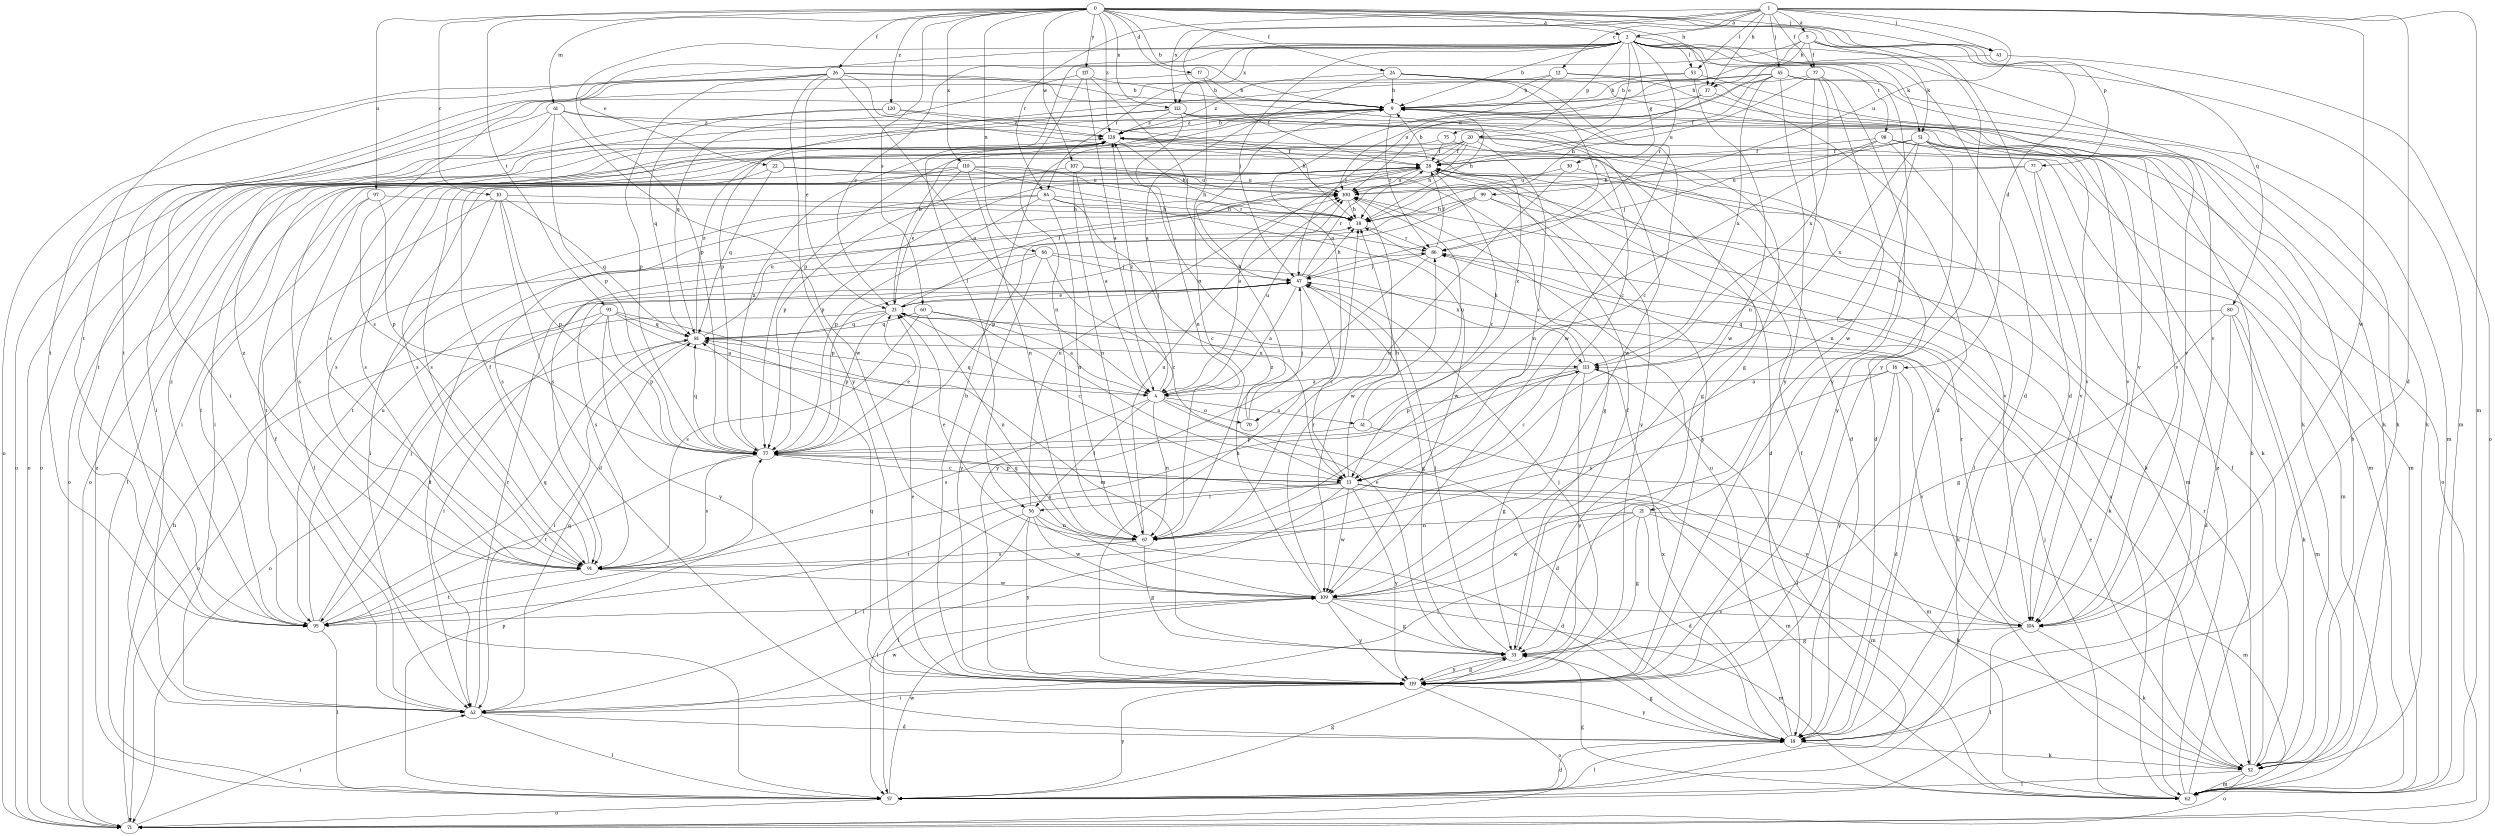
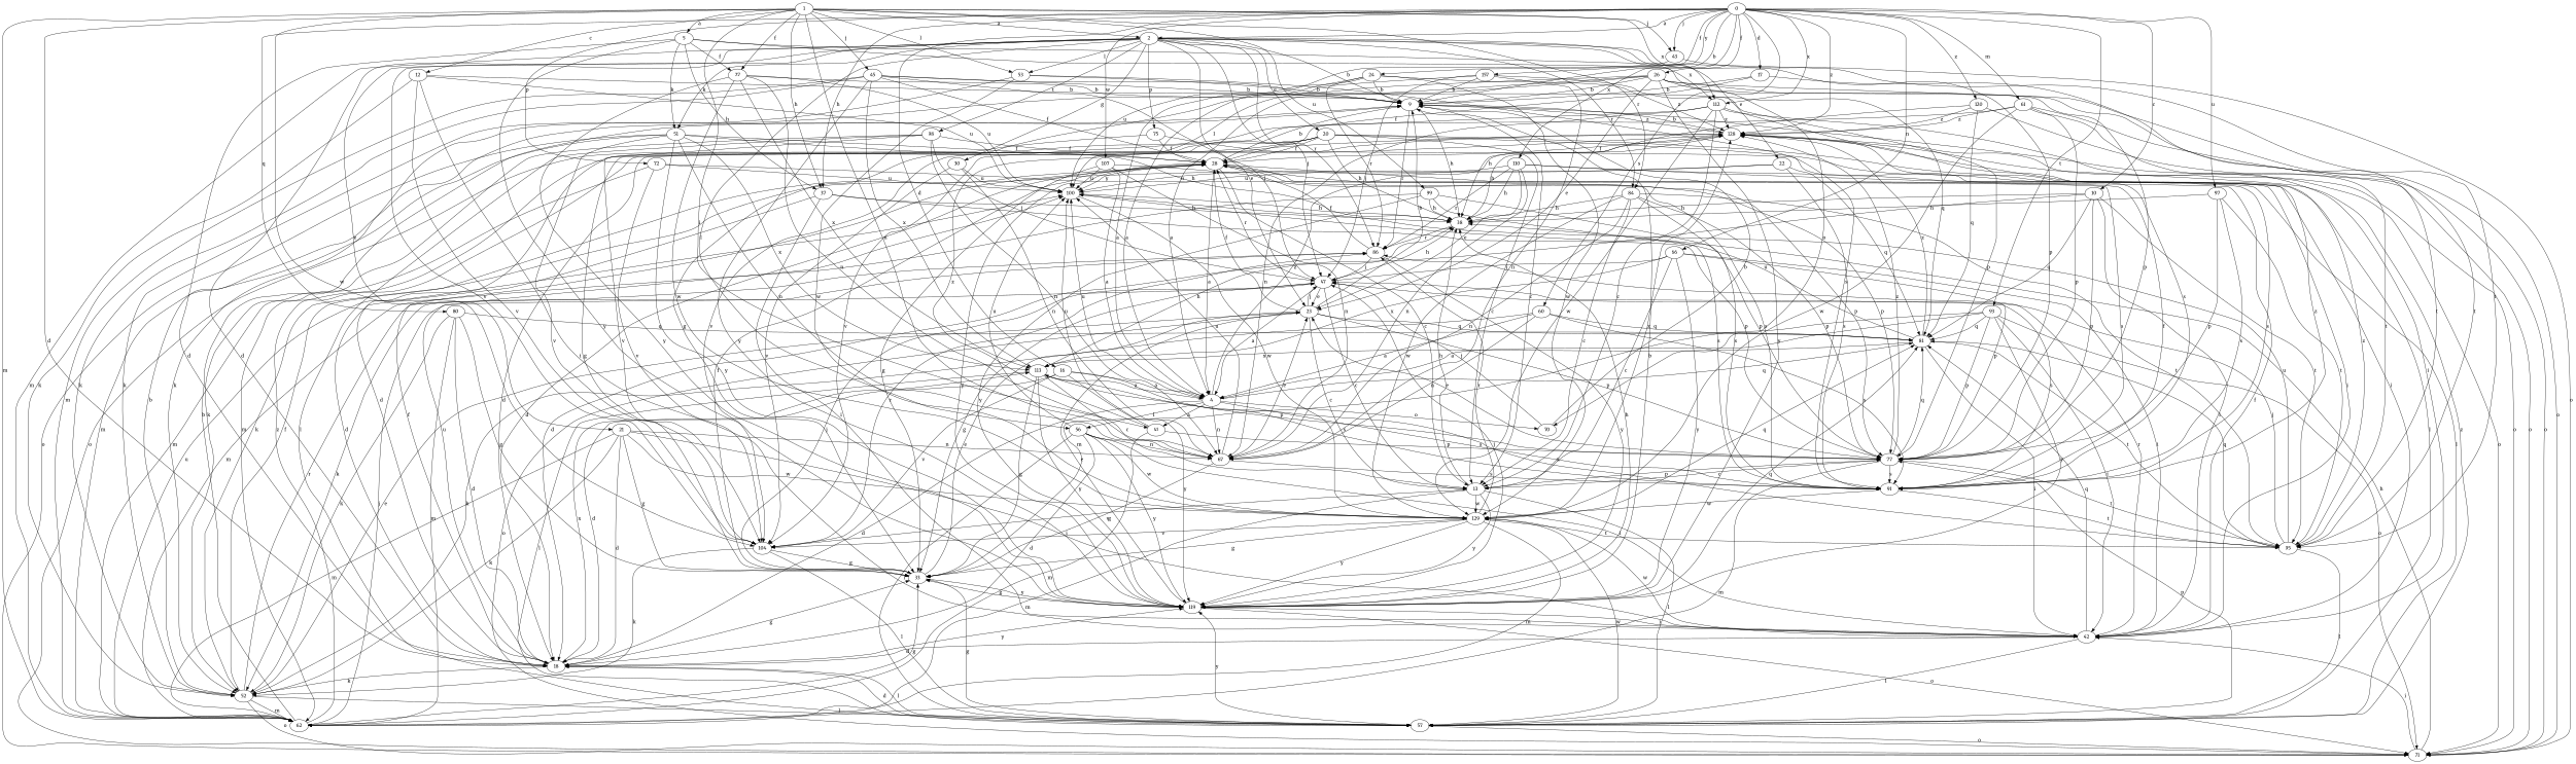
  strict digraph {
    fontname=Merriweather
    node [fontname=Merriweather]
    edge [fontname=Merriweather]
    0
    2
    9
    10
    16
    17
    24
    26
    37
    43
    61
    66
    72
    80
    n15 [label=60]
    93
    97
    107
    110
    112
-   117
+   117 [label=157]
    120
    n23 [label=128]
    18
    53
    62
    84
    20
    21
    22
    23
    30
    47
    51
    56
    75
    77
    86
    n39 [label=98]
    104
    13
    38
    71
    95
    81
    42
    n47 [label=119]
    4
    91
    28
-   109
+   109 [label=129]
    52
    100
    33
    113
    67
    57
    1
    n59 [label=5]
    12
    27
    41
    45
    99
    70
    0 -> 2 [label=a]
    0 -> 9 [label=b]
    0 -> 10 [label=c]
    0 -> 16 [label=d]
    0 -> 17 [label=d]
    0 -> 24 [label=f]
    0 -> 26 [label=f]
    0 -> 37 [label=h]
    0 -> 43 [label=j]
    0 -> 61 [label=m]
    0 -> 66 [label=n]
    0 -> 72 [label=p]
    0 -> 80 [label=q]
    0 -> n15 [label=s]
    0 -> 93 [label=t]
    0 -> 97 [label=u]
    0 -> 107 [label=w]
    0 -> 110 [label=x]
    0 -> 112 [label=x]
    0 -> 117 [label=y]
    0 -> 120 [label=z]
    0 -> n23 [label=z]
    2 -> 9 [label=b]
    2 -> 112 [label=x]
    2 -> 18 [label=d]
    2 -> 53 [label=l]
    2 -> 62 [label=m]
    2 -> 84 [label=r]
    2 -> 20 [label=e]
    2 -> 21 [label=e]
    2 -> 22 [label=e]
    2 -> 23 [label=e]
    2 -> 30 [label=g]
    2 -> 47 [label=j]
    2 -> 51 [label=k]
    2 -> 56 [label=l]
    2 -> 75 [label=p]
    2 -> 77 [label=p]
    2 -> 86 [label=r]
    2 -> n39 [label=t]
    2 -> 104 [label=v]
    9 -> n23 [label=z]
    9 -> 86 [label=r]
    9 -> 13 [label=c]
    9 -> 38 [label=h]
    9 -> 71 [label=o]
    10 -> 18 [label=d]
    10 -> 77 [label=p]
    10 -> 38 [label=h]
    10 -> 95 [label=t]
    10 -> 81 [label=q]
    10 -> 42 [label=i]
    16 -> 18 [label=d]
    16 -> 104 [label=v]
    16 -> n47 [label=y]
    16 -> 4 [label=a]
    16 -> 91 [label=s]
    17 -> 9 [label=b]
    17 -> 95 [label=t]
    17 -> 28 [label=f]
    24 -> 9 [label=b]
    24 -> n23 [label=z]
    24 -> 86 [label=r]
    24 -> 4 [label=a]
    24 -> 109 [label=w]
    24 -> 52 [label=k]
    26 -> 9 [label=b]
    26 -> 23 [label=e]
    26 -> 77 [label=p]
    26 -> 71 [label=o]
    26 -> 95 [label=t]
    26 -> n47 [label=y]
    26 -> 4 [label=a]
    26 -> 100 [label=l]
    26 -> 33 [label=g]
    37 -> 18 [label=d]
    37 -> 77 [label=p]
    37 -> 38 [label=h]
+   37 -> 42 [label=i]
    43 -> 71 [label=o]
    43 -> 100 [label=u]
    61 -> n23 [label=z]
    61 -> 77 [label=p]
    61 -> 104 [label=v]
    61 -> 71 [label=o]
    61 -> 95 [label=t]
    61 -> 109 [label=w]
    66 -> 47 [label=j]
    66 -> 77 [label=p]
    66 -> 13 [label=c]
    66 -> 42 [label=i]
    66 -> n47 [label=y]
    66 -> 113 [label=x]
    72 -> 62 [label=m]
    72 -> 104 [label=v]
    72 -> 91 [label=s]
    72 -> 100 [label=u]
    80 -> 18 [label=d]
    80 -> 62 [label=m]
    80 -> 81 [label=q]
    80 -> 52 [label=k]
    80 -> 33 [label=g]
    n15 -> 81 [label=q]
    n15 -> 4 [label=a]
    n15 -> 91 [label=s]
    n15 -> 52 [label=k]
    n15 -> 67 [label=n]
    93 -> 77 [label=p]
    93 -> 71 [label=o]
    93 -> 81 [label=q]
    93 -> 42 [label=i]
    93 -> n47 [label=y]
    93 -> 4 [label=a]
    93 -> 33 [label=m]
    97 -> 77 [label=p]
    97 -> 38 [label=h]
    97 -> 95 [label=t]
    97 -> 91 [label=s]
    107 -> 77 [label=p]
    107 -> 4 [label=a]
    107 -> 100 [label=u]
    107 -> 33 [label=g]
    107 -> 67 [label=n]
    110 -> 23 [label=e]
    110 -> 86 [label=r]
    110 -> 38 [label=h]
    110 -> 91 [label=s]
    110 -> 100 [label=u]
    110 -> 67 [label=n]
    110 -> 57 [label=l]
    112 -> n23 [label=z]
    112 -> 104 [label=v]
    112 -> 13 [label=c]
    112 -> 42 [label=i]
    112 -> 91 [label=s]
    112 -> 109 [label=w]
    112 -> 67 [label=n]
    117 -> 9 [label=b]
    117 -> 47 [label=j]
    117 -> 81 [label=q]
    117 -> 4 [label=a]
    117 -> 67 [label=n]
    120 -> n23 [label=z]
    120 -> 38 [label=h]
    120 -> 71 [label=o]
    120 -> 81 [label=q]
    n23 -> 9 [label=b]
    n23 -> 18 [label=d]
    n23 -> 38 [label=h]
    n23 -> 71 [label=o]
    n23 -> 28 [label=f]
    18 -> n47 [label=y]
    18 -> 28 [label=f]
    18 -> 52 [label=k]
    18 -> 100 [label=u]
    18 -> 33 [label=g]
    18 -> 113 [label=x]
    18 -> 57 [label=l]
    53 -> 9 [label=b]
    53 -> 91 [label=s]
    53 -> 109 [label=w]
    53 -> 52 [label=k]
    62 -> 9 [label=b]
    62 -> n23 [label=z]
    62 -> 47 [label=j]
    62 -> 100 [label=u]
    62 -> 33 [label=g]
    84 -> 77 [label=p]
    84 -> 13 [label=c]
    84 -> 38 [label=h]
    84 -> 95 [label=t]
    84 -> 91 [label=s]
    84 -> 109 [label=w]
    84 -> 67 [label=n]
    20 -> 62 [label=m]
    20 -> 13 [label=c]
    20 -> 38 [label=h]
    20 -> 71 [label=o]
    20 -> 42 [label=i]
    20 -> 28 [label=f]
    20 -> 33 [label=g]
    20 -> 57 [label=l]
    21 -> 18 [label=d]
    21 -> 62 [label=m]
    21 -> 42 [label=i]
    21 -> 109 [label=w]
    21 -> 52 [label=k]
    21 -> 33 [label=g]
    21 -> 67 [label=n]
    22 -> 81 [label=q]
    22 -> 91 [label=s]
    22 -> 52 [label=k]
    22 -> 100 [label=u]
    23 -> 9 [label=b]
    23 -> 47 [label=j]
    23 -> 77 [label=p]
    23 -> 13 [label=c]
    23 -> 71 [label=o]
    23 -> 81 [label=q]
    23 -> 28 [label=f]
    30 -> 104 [label=v]
    30 -> 100 [label=u]
    30 -> 67 [label=n]
    47 -> 23 [label=e]
    47 -> 13 [label=c]
    47 -> 38 [label=h]
    47 -> 4 [label=a]
    47 -> 91 [label=s]
    47 -> 28 [label=r]
    47 -> 33 [label=g]
    51 -> 62 [label=m]
    51 -> 104 [label=v]
    51 -> 38 [label=h]
    51 -> 71 [label=o]
    51 -> n47 [label=y]
    51 -> 28 [label=f]
    51 -> 113 [label=x]
    51 -> 67 [label=n]
    56 -> 18 [label=d]
    56 -> 42 [label=i]
    56 -> n47 [label=y]
    56 -> 109 [label=w]
    56 -> 100 [label=u]
    56 -> 67 [label=n]
    56 -> 57 [label=l]
    75 -> 18 [label=d]
    75 -> 42 [label=i]
    75 -> 28 [label=f]
    77 -> n23 [label=z]
    77 -> 62 [label=m]
    77 -> 23 [label=e]
    77 -> 13 [label=c]
    77 -> 95 [label=t]
    77 -> 81 [label=q]
    77 -> 91 [label=s]
    86 -> 47 [label=j]
    86 -> n47 [label=y]
    86 -> 28 [label=f]
    86 -> 52 [label=k]
    n39 -> 47 [label=j]
    n39 -> 104 [label=v]
    n39 -> 28 [label=f]
    n39 -> 52 [label=k]
    n39 -> 67 [label=n]
    n39 -> 57 [label=l]
    104 -> 86 [label=r]
    104 -> 52 [label=k]
    104 -> 33 [label=g]
    104 -> 57 [label=l]
    13 -> 62 [label=m]
-   13 -> 56 [label=l]
    13 -> 77 [label=p]
    13 -> 104 [label=v]
    13 -> 38 [label=h]
-   13 -> 95 [label=t]
    13 -> n47 [label=y]
    13 -> 109 [label=w]
    13 -> 57 [label=l]
    38 -> 86 [label=r]
    71 -> 38 [label=h]
    71 -> 42 [label=i]
    95 -> n23 [label=z]
    95 -> 47 [label=j]
    95 -> 81 [label=q]
    95 -> 100 [label=u]
    95 -> 113 [label=x]
    95 -> 57 [label=l]
    81 -> n23 [label=z]
    81 -> 95 [label=t]
    81 -> 42 [label=i]
    81 -> 100 [label=u]
    81 -> 113 [label=x]
    42 -> 18 [label=d]
    42 -> 86 [label=r]
    42 -> 81 [label=q]
    42 -> 28 [label=f]
    42 -> 109 [label=w]
    42 -> 57 [label=l]
    n47 -> 9 [label=b]
    n47 -> 23 [label=e]
    n47 -> 47 [label=j]
    n47 -> 38 [label=h]
    n47 -> 71 [label=o]
    n47 -> 81 [label=q]
    n47 -> 42 [label=i]
    n47 -> 33 [label=g]
    4 -> n23 [label=z]
    4 -> 18 [label=d]
    4 -> 56 [label=l]
    4 -> 81 [label=q]
    4 -> 91 [label=s]
    4 -> 100 [label=u]
    4 -> 67 [label=n]
    4 -> 41 [label=a]
    4 -> 70 [label=o]
    91 -> n23 [label=z]
    91 -> 95 [label=t]
    91 -> 28 [label=f]
    91 -> 109 [label=w]
    28 -> 9 [label=b]
    28 -> 18 [label=d]
    28 -> 77 [label=p]
    28 -> 13 [label=c]
    28 -> n47 [label=y]
    28 -> 4 [label=a]
    28 -> 91 [label=s]
-   28 -> 100 [label=u]
+   28 -> 100 [label=y]
    109 -> n23 [label=z]
    109 -> 62 [label=m]
    109 -> 86 [label=r]
    109 -> 104 [label=v]
    109 -> 95 [label=t]
    109 -> 81 [label=q]
    109 -> n47 [label=y]
    109 -> 33 [label=g]
    52 -> 9 [label=b]
    52 -> 62 [label=m]
    52 -> 23 [label=e]
    52 -> 86 [label=r]
    52 -> 71 [label=o]
    52 -> 28 [label=f]
    52 -> 57 [label=l]
    100 -> 38 [label=h]
    100 -> 109 [label=w]
    33 -> 23 [label=e]
    33 -> 47 [label=j]
    33 -> n47 [label=y]
    33 -> 28 [label=f]
    113 -> 77 [label=p]
    113 -> 13 [label=c]
    113 -> 38 [label=h]
    113 -> n47 [label=y]
    113 -> 4 [label=a]
    113 -> 33 [label=g]
    113 -> 57 [label=l]
    67 -> 23 [label=e]
    67 -> 91 [label=s]
    67 -> 100 [label=u]
    67 -> 33 [label=g]
    57 -> n23 [label=z]
    57 -> 18 [label=d]
    57 -> 77 [label=p]
    57 -> 71 [label=o]
    57 -> n47 [label=y]
    57 -> 109 [label=w]
    57 -> 33 [label=g]
    1 -> 2 [label=a]
    1 -> 37 [label=h]
    1 -> 43 [label=j]
    1 -> 112 [label=x]
    1 -> 18 [label=d]
    1 -> 53 [label=l]
    1 -> 62 [label=m]
    1 -> 84 [label=r]
    1 -> 104 [label=w]
    1 -> 67 [label=n]
    1 -> n59 [label=a]
    1 -> 12 [label=c]
    1 -> 27 [label=f]
+   1 -> 41 [label=i]
    1 -> 45 [label=j]
    1 -> 99 [label=u]
    n59 -> 37 [label=h]
    n59 -> 18 [label=d]
    n59 -> 51 [label=k]
    n59 -> 95 [label=t]
    n59 -> n47 [label=y]
    n59 -> 27 [label=f]
    n59 -> 70 [label=o]
    12 -> 9 [label=b]
    12 -> 104 [label=v]
    12 -> 42 [label=i]
    12 -> 52 [label=k]
    12 -> 100 [label=u]
    27 -> 9 [label=b]
    27 -> n47 [label=y]
    27 -> 109 [label=w]
    27 -> 100 [label=u]
    27 -> 113 [label=x]
    27 -> 67 [label=n]
    41 -> n23 [label=z]
    41 -> 62 [label=m]
    41 -> 77 [label=p]
    41 -> 100 [label=u]
    45 -> 9 [label=b]
    45 -> 62 [label=m]
    45 -> 47 [label=j]
    45 -> 77 [label=p]
    45 -> n47 [label=y]
    45 -> 28 [label=f]
    45 -> 52 [label=k]
    45 -> 113 [label=x]
    99 -> 62 [label=m]
    99 -> 77 [label=p]
    99 -> 38 [label=h]
    99 -> n47 [label=y]
    99 -> 91 [label=s]
    70 -> 9 [label=b]
    70 -> 47 [label=j]
  }
